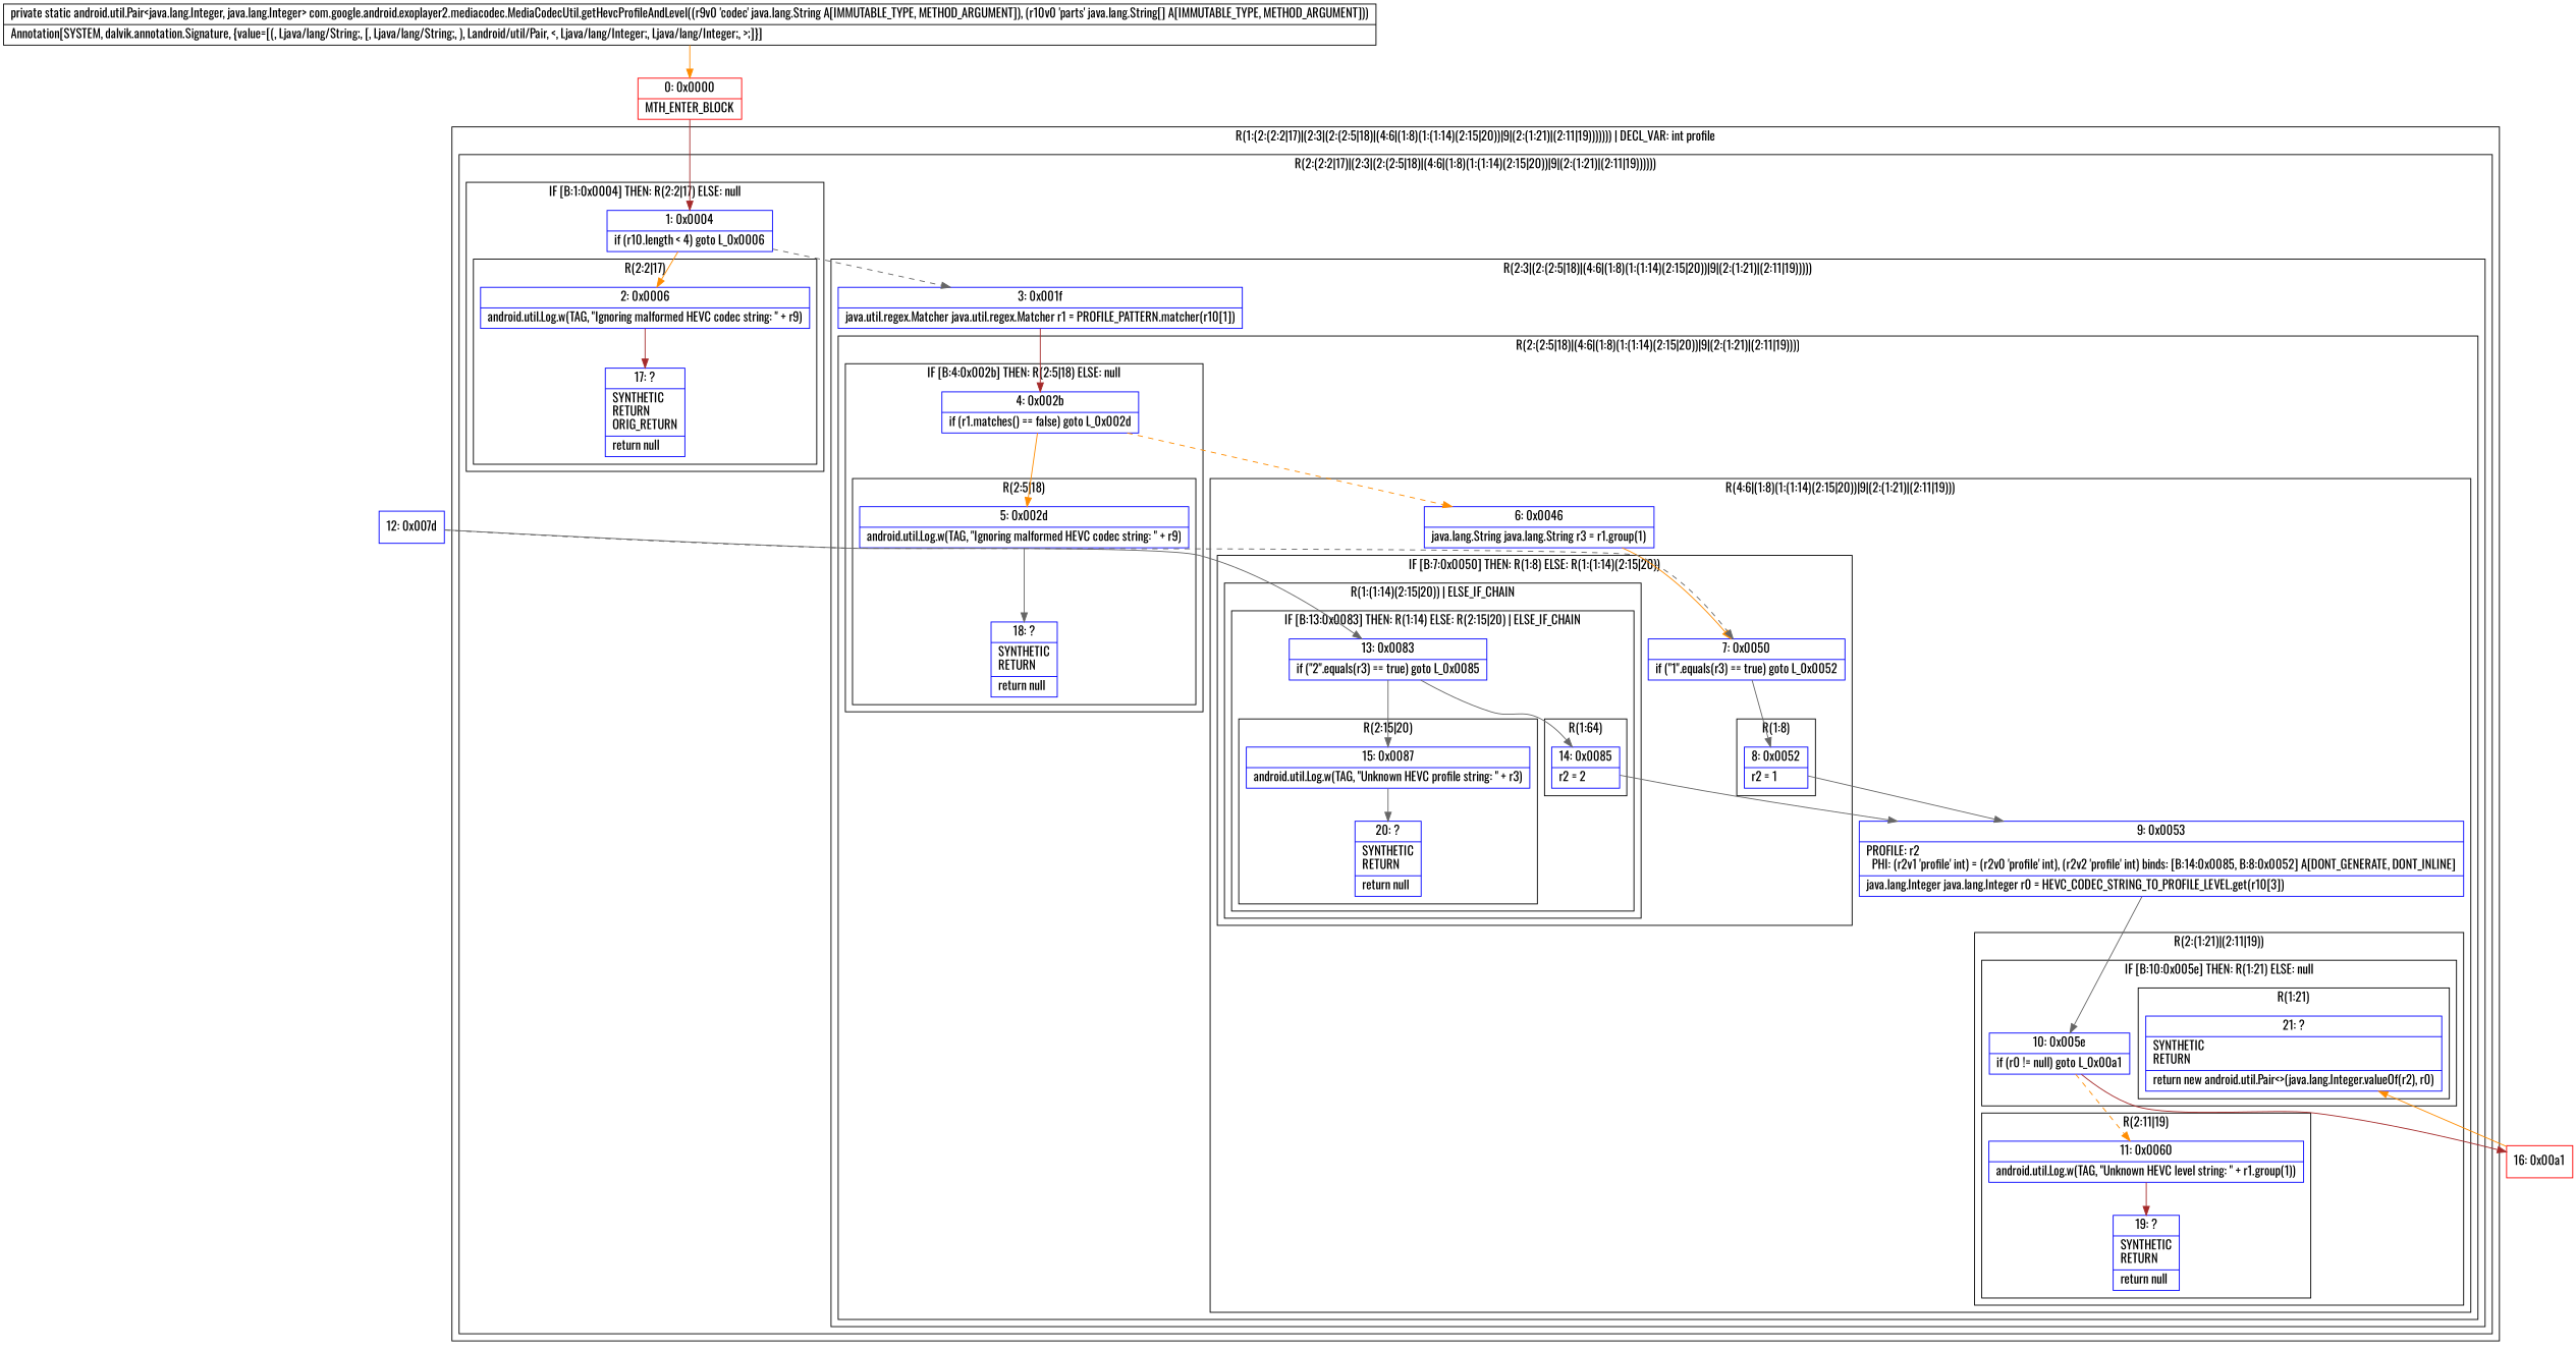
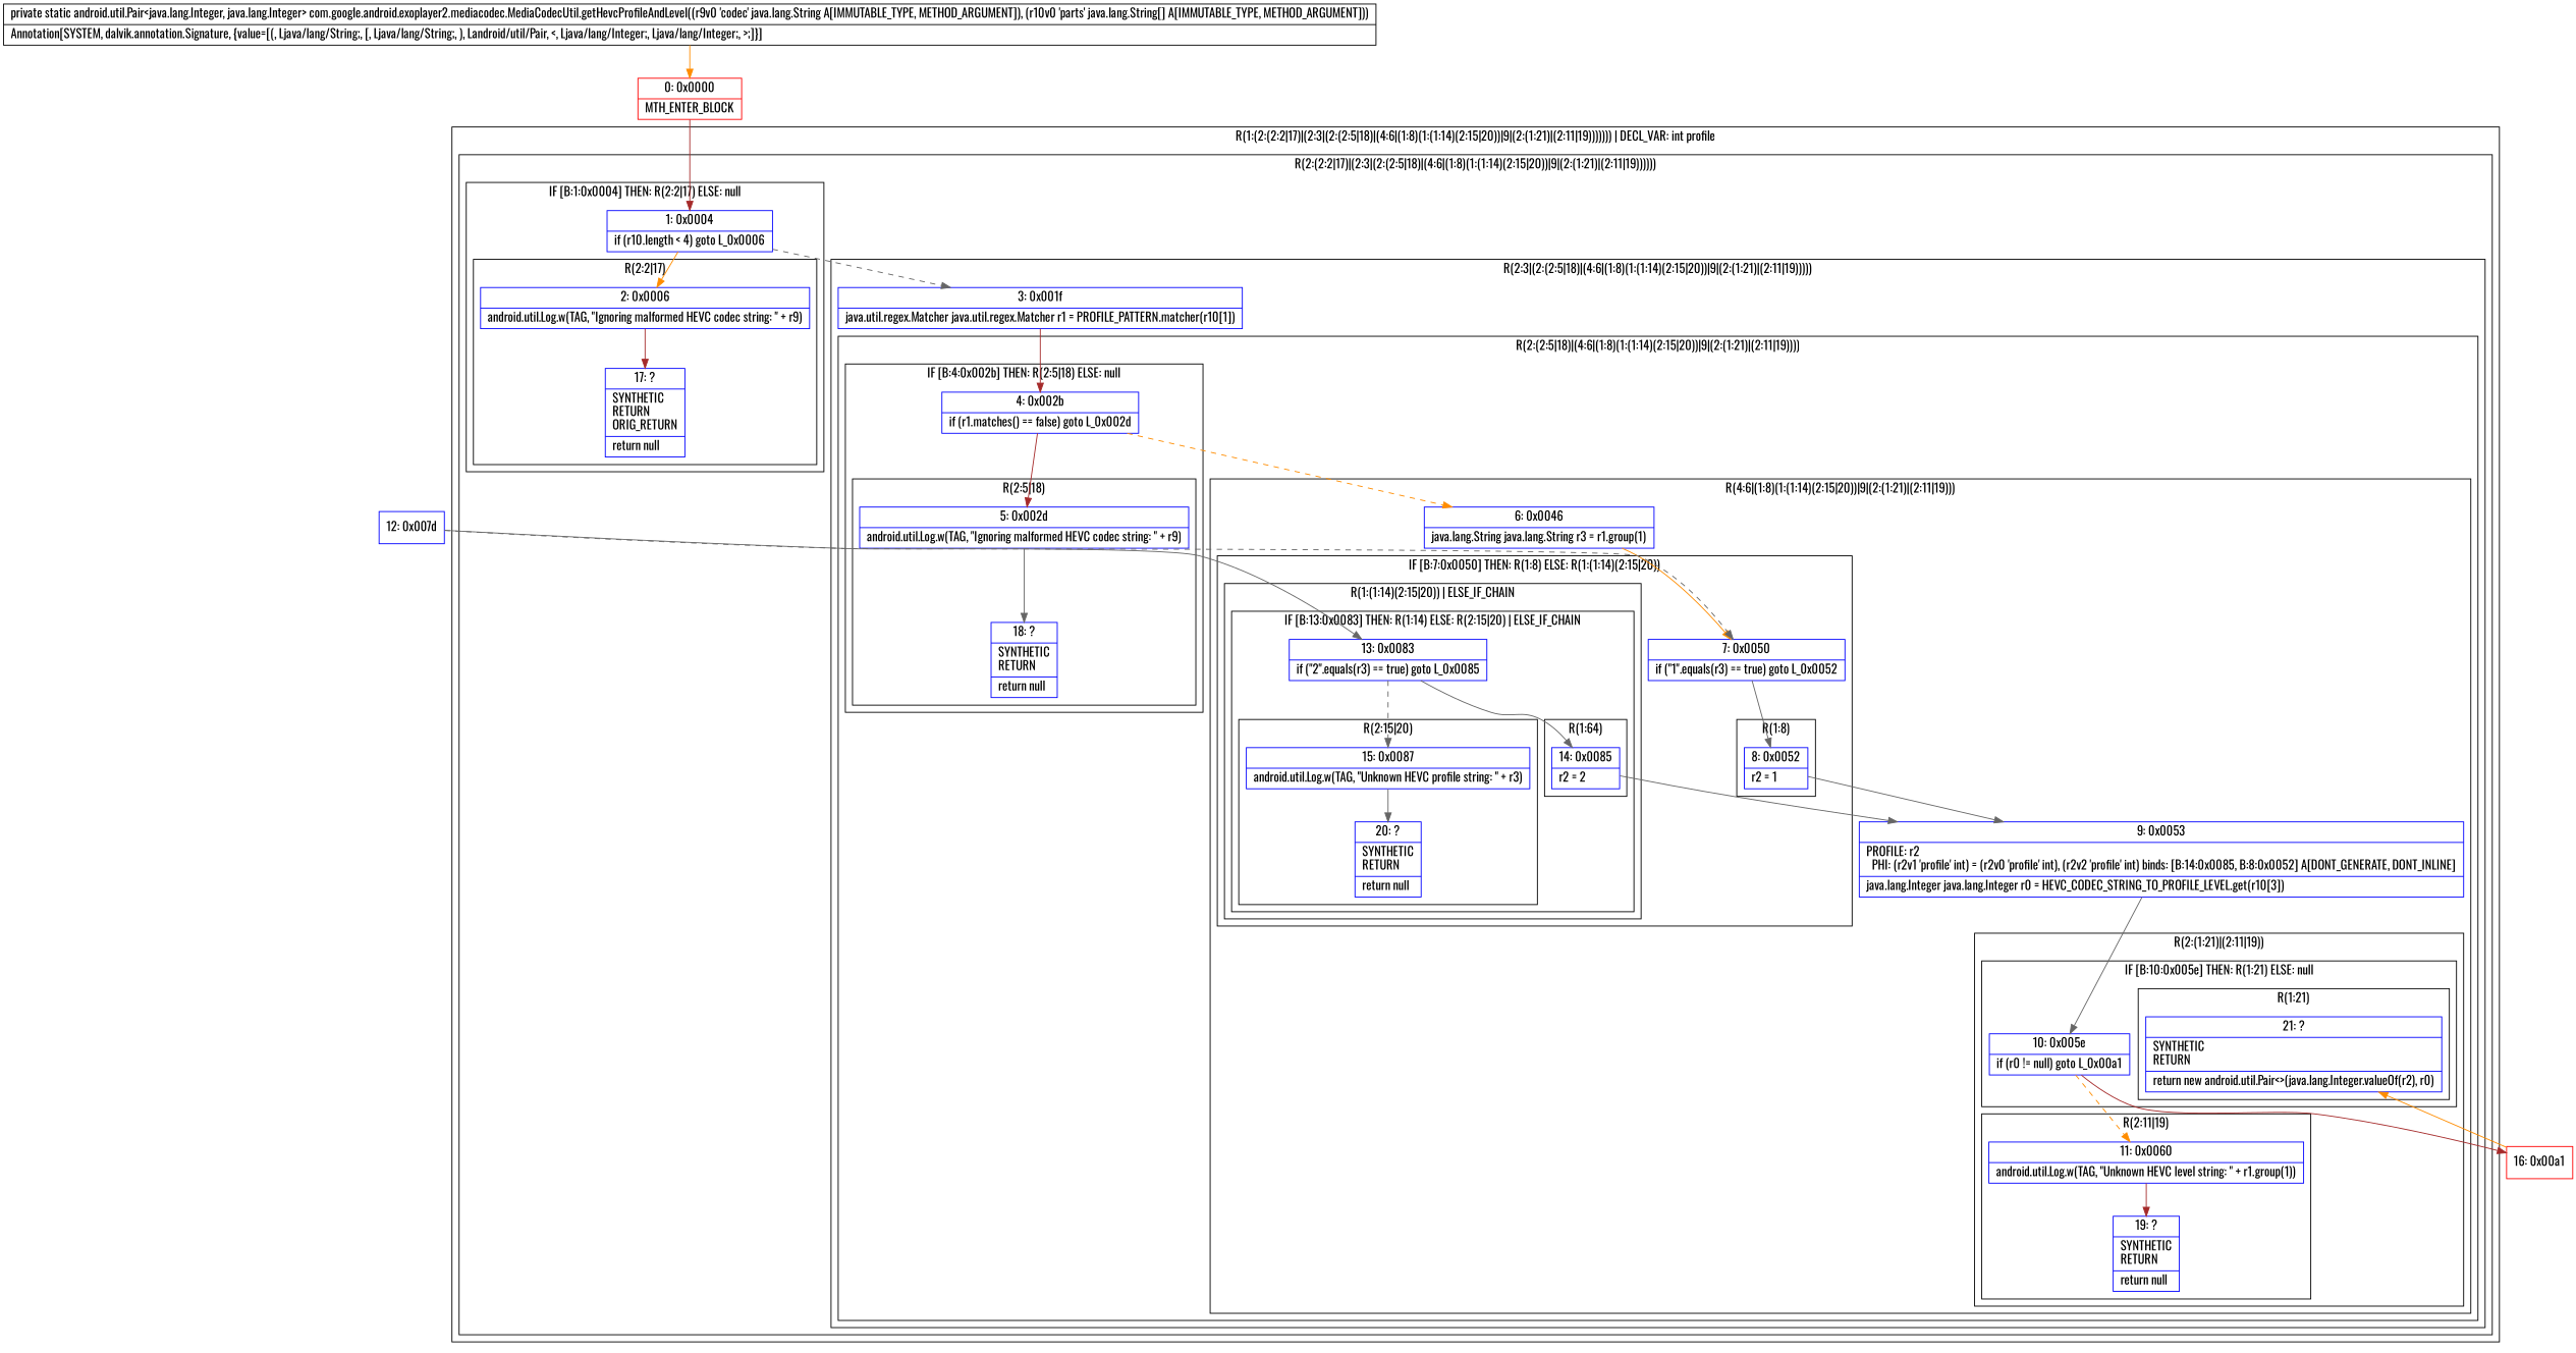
  digraph {
    fontname=Oswald
    node [color=blue fontname=Oswald shape=record]
    edge [color=gray40 fontname=Oswald]
    n1 [label="{2\:\ 0x0006|android.util.Log.w(TAG, \"Ignoring malformed HEVC codec string: \" + r9)\l}"]
    n2 [label="{17\:\ ?|SYNTHETIC\lRETURN\lORIG_RETURN\l|return null\l}"]
    n3 [label="{1\:\ 0x0004|if (r10.length \< 4) goto L_0x0006\l}"]
    n4 [label="{5\:\ 0x002d|android.util.Log.w(TAG, \"Ignoring malformed HEVC codec string: \" + r9)\l}"]
    n5 [label="{18\:\ ?|SYNTHETIC\lRETURN\l|return null\l}"]
    n6 [label="{4\:\ 0x002b|if (r1.matches() == false) goto L_0x002d\l}"]
    n7 [label="{8\:\ 0x0052|r2 = 1\l}"]
    n8 [label="{14\:\ 0x0085|r2 = 2\l}"]
    n9 [label="{15\:\ 0x0087|android.util.Log.w(TAG, \"Unknown HEVC profile string: \" + r3)\l}"]
    n10 [label="{20\:\ ?|SYNTHETIC\lRETURN\l|return null\l}"]
    n11 [label="{13\:\ 0x0083|if (\"2\".equals(r3) == true) goto L_0x0085\l}"]
    n12 [label="{7\:\ 0x0050|if (\"1\".equals(r3) == true) goto L_0x0052\l}"]
    n13 [label="{21\:\ ?|SYNTHETIC\lRETURN\l|return new android.util.Pair\<\>(java.lang.Integer.valueOf(r2), r0)\l}"]
    n14 [label="{10\:\ 0x005e|if (r0 != null) goto L_0x00a1\l}"]
    n15 [label="{11\:\ 0x0060|android.util.Log.w(TAG, \"Unknown HEVC level string: \" + r1.group(1))\l}"]
    n16 [label="{19\:\ ?|SYNTHETIC\lRETURN\l|return null\l}"]
    n17 [label="{6\:\ 0x0046|java.lang.String java.lang.String r3 = r1.group(1)\l}"]
    n18 [label="{9\:\ 0x0053|PROFILE: r2 \l  PHI: (r2v1 'profile' int) = (r2v0 'profile' int), (r2v2 'profile' int) binds: [B:14:0x0085, B:8:0x0052] A[DONT_GENERATE, DONT_INLINE]\l|java.lang.Integer java.lang.Integer r0 = HEVC_CODEC_STRING_TO_PROFILE_LEVEL.get(r10[3])\l}"]
    n19 [label="{3\:\ 0x001f|java.util.regex.Matcher java.util.regex.Matcher r1 = PROFILE_PATTERN.matcher(r10[1])\l}"]
    n20 [color=red label="{16\:\ 0x00a1}"]
    n21 [label="{12\:\ 0x007d}"]
    n22 [color=red label="{0\:\ 0x0000|MTH_ENTER_BLOCK\l}"]
    n23 [label="{private static android.util.Pair\<java.lang.Integer, java.lang.Integer\> com.google.android.exoplayer2.mediacodec.MediaCodecUtil.getHevcProfileAndLevel((r9v0 'codec' java.lang.String A[IMMUTABLE_TYPE, METHOD_ARGUMENT]), (r10v0 'parts' java.lang.String[] A[IMMUTABLE_TYPE, METHOD_ARGUMENT]))  | Annotation[SYSTEM, dalvik.annotation.Signature, \{value=[(, Ljava\/lang\/String;, [, Ljava\/lang\/String;, ), Landroid\/util\/Pair, \<, Ljava\/lang\/Integer;, Ljava\/lang\/Integer;, \>;]\}]\l}" color=""]
    subgraph cluster_1 {
      label="R(1:(2:(2:2|17)|(2:3|(2:(2:5|18)|(4:6|(1:8)(1:(1:14)(2:15|20))|9|(2:(1:21)|(2:11|19))))))) | DECL_VAR: int profile\l"
      subgraph cluster_2 {
        label="R(2:(2:2|17)|(2:3|(2:(2:5|18)|(4:6|(1:8)(1:(1:14)(2:15|20))|9|(2:(1:21)|(2:11|19))))))"
        subgraph cluster_3 {
          label="IF [B:1:0x0004] THEN: R(2:2|17) ELSE: null"
          n3
          subgraph cluster_4 {
            label="R(2:2|17)"
            n1
            n2
          }
        }
        subgraph cluster_5 {
          label="R(2:3|(2:(2:5|18)|(4:6|(1:8)(1:(1:14)(2:15|20))|9|(2:(1:21)|(2:11|19)))))"
          n19
          subgraph cluster_6 {
            label="R(2:(2:5|18)|(4:6|(1:8)(1:(1:14)(2:15|20))|9|(2:(1:21)|(2:11|19))))"
            subgraph cluster_7 {
              label="IF [B:4:0x002b] THEN: R(2:5|18) ELSE: null"
              n6
              subgraph cluster_8 {
                label="R(2:5|18)"
                n4
                n5
              }
            }
            subgraph cluster_9 {
              label="R(4:6|(1:8)(1:(1:14)(2:15|20))|9|(2:(1:21)|(2:11|19)))"
              n17
              n18
              subgraph cluster_10 {
                label="IF [B:7:0x0050] THEN: R(1:8) ELSE: R(1:(1:14)(2:15|20))"
                n12
                subgraph cluster_11 {
                  label="R(1:8)"
                  n7
                }
                subgraph cluster_12 {
                  label="R(1:(1:14)(2:15|20)) | ELSE_IF_CHAIN\l"
                  subgraph cluster_13 {
                    label="IF [B:13:0x0083] THEN: R(1:14) ELSE: R(2:15|20) | ELSE_IF_CHAIN\l"
                    n11
                    subgraph cluster_14 {
                      label="R(1:64)"
                      n8
                    }
                    subgraph cluster_15 {
                      label="R(2:15|20)"
                      n9
                      n10
                    }
                  }
                }
              }
              subgraph cluster_16 {
                label="R(2:(1:21)|(2:11|19))"
                subgraph cluster_17 {
                  label="IF [B:10:0x005e] THEN: R(1:21) ELSE: null"
                  n14
                  subgraph cluster_18 {
                    label="R(1:21)"
                    n13
                  }
                }
                subgraph cluster_19 {
                  label="R(2:11|19)"
                  n15
                  n16
                }
              }
            }
          }
        }
      }
    }
    n1 -> n2 [color=brown]
    n3 -> n1 [color=darkorange]
    n3 -> n19 [style=dashed]
    n4 -> n5
-   n6 -> n4 [color=darkorange]
+   n6 -> n4 [color=brown]
    n6 -> n17 [color=darkorange style=dashed]
    n7 -> n18
    n8 -> n18
    n9 -> n10
    n11 -> n8
-   n11 -> n9 [style=solid]
+   n11 -> n9 [style=dashed]
    n12 -> n7
    n14 -> n15 [color=darkorange style=dashed]
    n14 -> n20 [color=brown]
    n15 -> n16 [color=brown]
    n17 -> n12 [color=darkorange]
    n18 -> n14
    n19 -> n6 [color=brown]
    n20 -> n13 [color=darkorange]
    n21 -> n11
    n21 -> n12 [style=dashed]
    n22 -> n3 [color=brown]
    n23 -> n22 [color=darkorange]
  }
